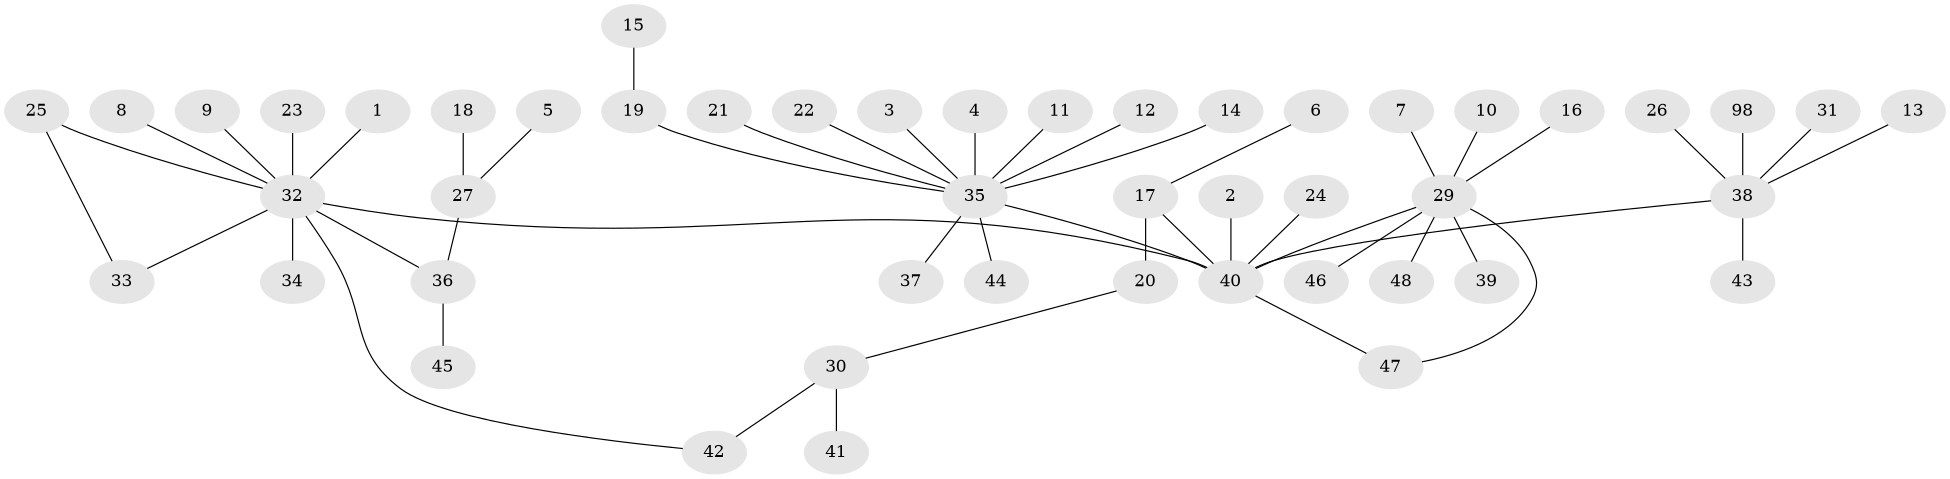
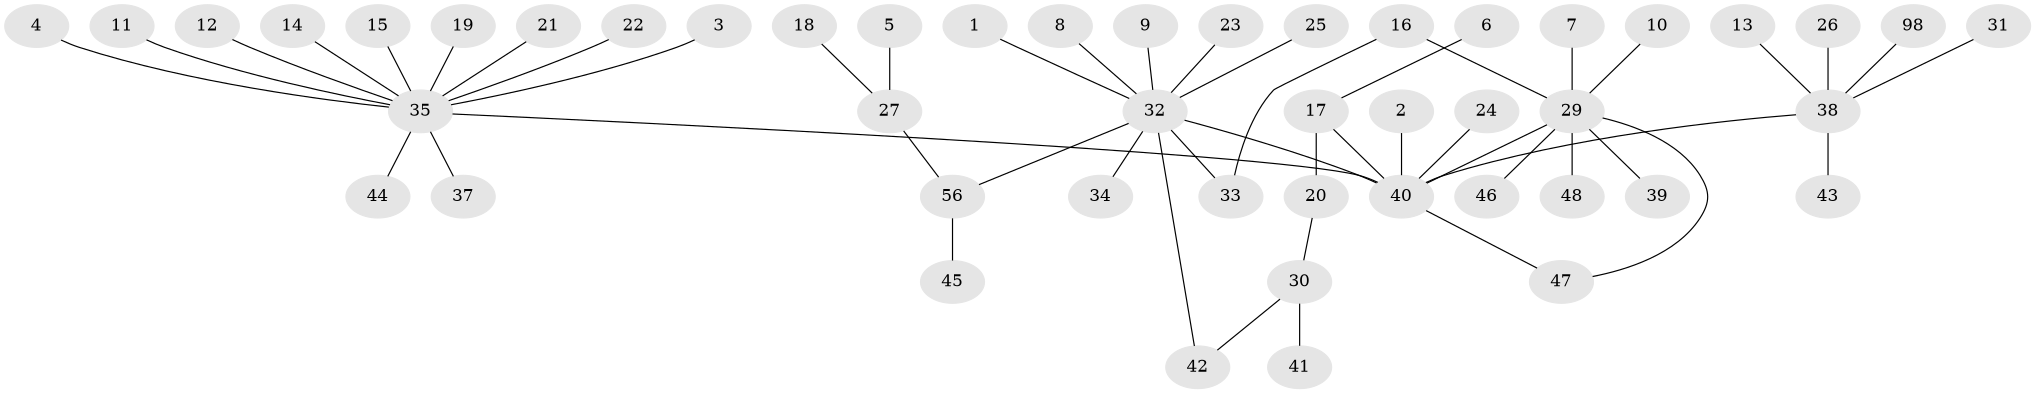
  graph {
    node [color=gray90 style=filled]
    edge [weight=1.0]
    1
    32
    40
    33
-   36
+   36 [label=56]
    42
    34
    2
    47
    3
    35
    37
    44
    4
    5
    27
    6
    17
    20
    7
    29
    39
    46
    48
    8
    9
    10
    11
    12
    13
    38
    43
    14
    15
    16
    30
    41
    18
    19
    21
    22
    23
    24
    25
    26
    45
    n47 [label=98]
    31
    1 -- 32
    32 -- 40
    32 -- 33
    32 -- 36
    32 -- 42
    32 -- 34
    40 -- 47
    36 -- 45
    2 -- 40
    3 -- 35
    35 -- 40
    35 -- 37
    35 -- 44
    4 -- 35
    5 -- 27
    27 -- 36
    6 -- 17
    17 -- 40
    17 -- 20
    20 -- 30
    7 -- 29
    29 -- 40
    29 -- 47
    29 -- 39
    29 -- 46
    29 -- 48
    8 -- 32
    9 -- 32
    10 -- 29
    11 -- 35
    12 -- 35
    13 -- 38
    38 -- 40
    38 -- 43
    14 -- 35
-   15 -- 19
-   25 -- 33
+   15 -- 35
+   16 -- 33
    16 -- 29
    30 -- 42
    30 -- 41
    18 -- 27
    19 -- 35
    21 -- 35
    22 -- 35
    23 -- 32
    24 -- 40
    25 -- 32
    26 -- 38
    n47 -- 38
    31 -- 38
  }
